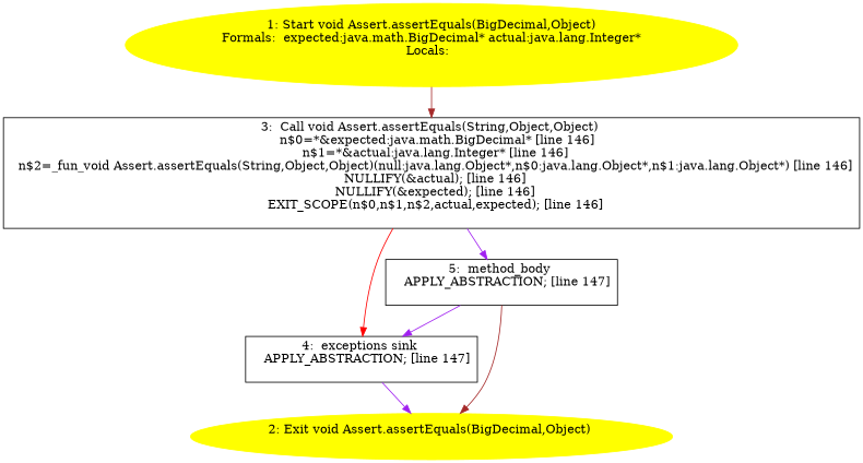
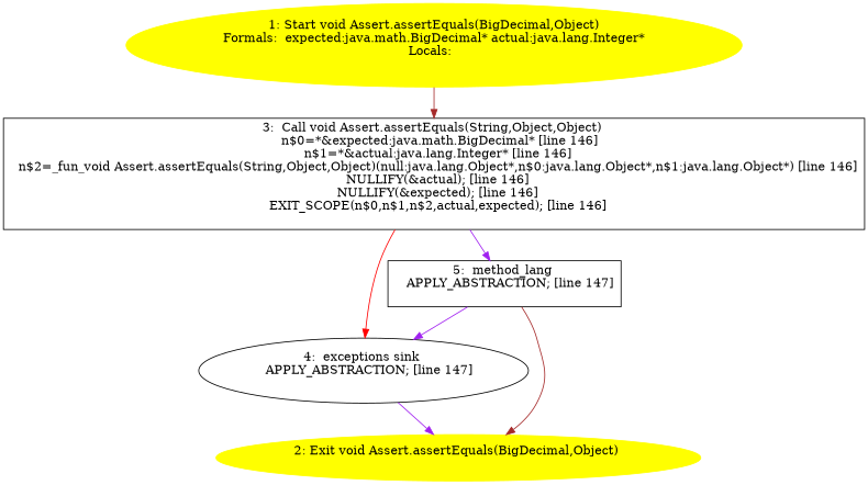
  digraph {
    node [shape=box]
    edge [arrowhead=normal color=purple]
    n1 [color=yellow label="1: Start void Assert.assertEquals(BigDecimal,Object)\nFormals:  expected:java.math.BigDecimal* actual:java.lang.Integer*\nLocals:  \n  " style=filled shape=""]
    n2 [label="3:  Call void Assert.assertEquals(String,Object,Object) \n   n$0=*&expected:java.math.BigDecimal* [line 146]\n  n$1=*&actual:java.lang.Integer* [line 146]\n  n$2=_fun_void Assert.assertEquals(String,Object,Object)(null:java.lang.Object*,n$0:java.lang.Object*,n$1:java.lang.Object*) [line 146]\n  NULLIFY(&actual); [line 146]\n  NULLIFY(&expected); [line 146]\n  EXIT_SCOPE(n$0,n$1,n$2,actual,expected); [line 146]\n "]
-   n3 [label="5:  method_body \n   APPLY_ABSTRACTION; [line 147]\n "]
-   n4 [label="4:  exceptions sink \n   APPLY_ABSTRACTION; [line 147]\n "]
+   n3 [label="5:  method_lang \n   APPLY_ABSTRACTION; [line 147]\n "]
+   n4 [label="4:  exceptions sink \n   APPLY_ABSTRACTION; [line 147]\n " shape=ellipse]
    n5 [color=yellow label="2: Exit void Assert.assertEquals(BigDecimal,Object) \n  " style=filled shape=""]
    n1 -> n2 [color=brown]
    n2 -> n3
    n2 -> n4 [color=red]
    n3 -> n4
    n3 -> n5 [color=brown]
    n4 -> n5
  }
